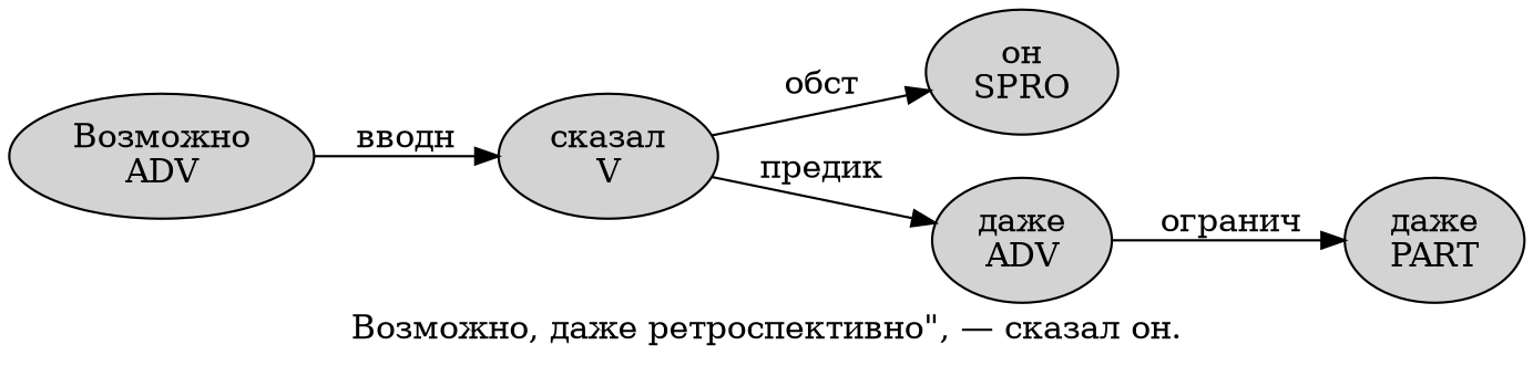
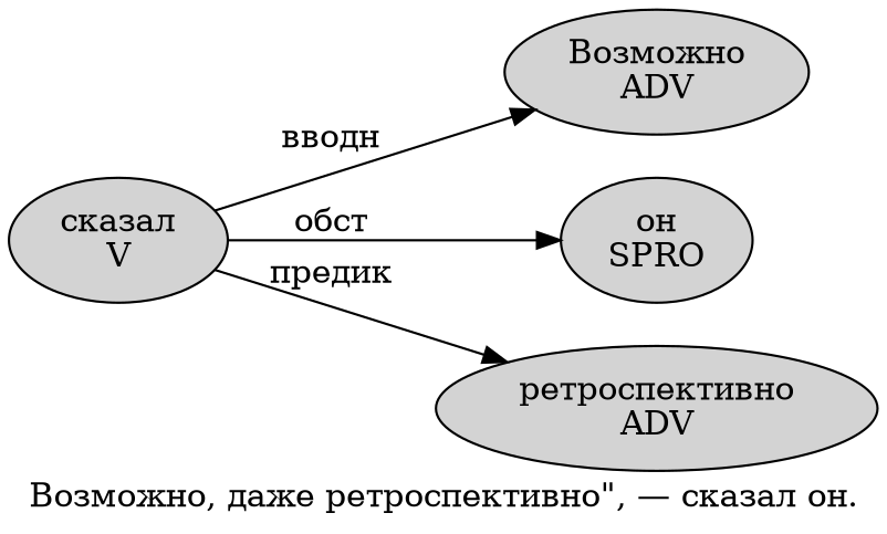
  digraph {
    label="Возможно, даже ретроспективно\", — сказал он."
    rankdir=LR
    node [fillcolor=lightgray penwidth=1 shape=ellipse style=filled]
    n1 [label="Возможно\nADV"]
    n2 [label="он\nSPRO"]
-   n3 [label="даже\nPART"]
-   n4 [label="даже\nADV"]
+   n4 [label="ретроспективно\nADV"]
    n5 [label="сказал\nV"]
-   n4 -> n3 [label="огранич"]
-   n1 -> n5 [label="вводн"]
+   n5 -> n1 [label="вводн"]
    n5 -> n2 [label="обст"]
    n5 -> n4 [label="предик"]
  }
